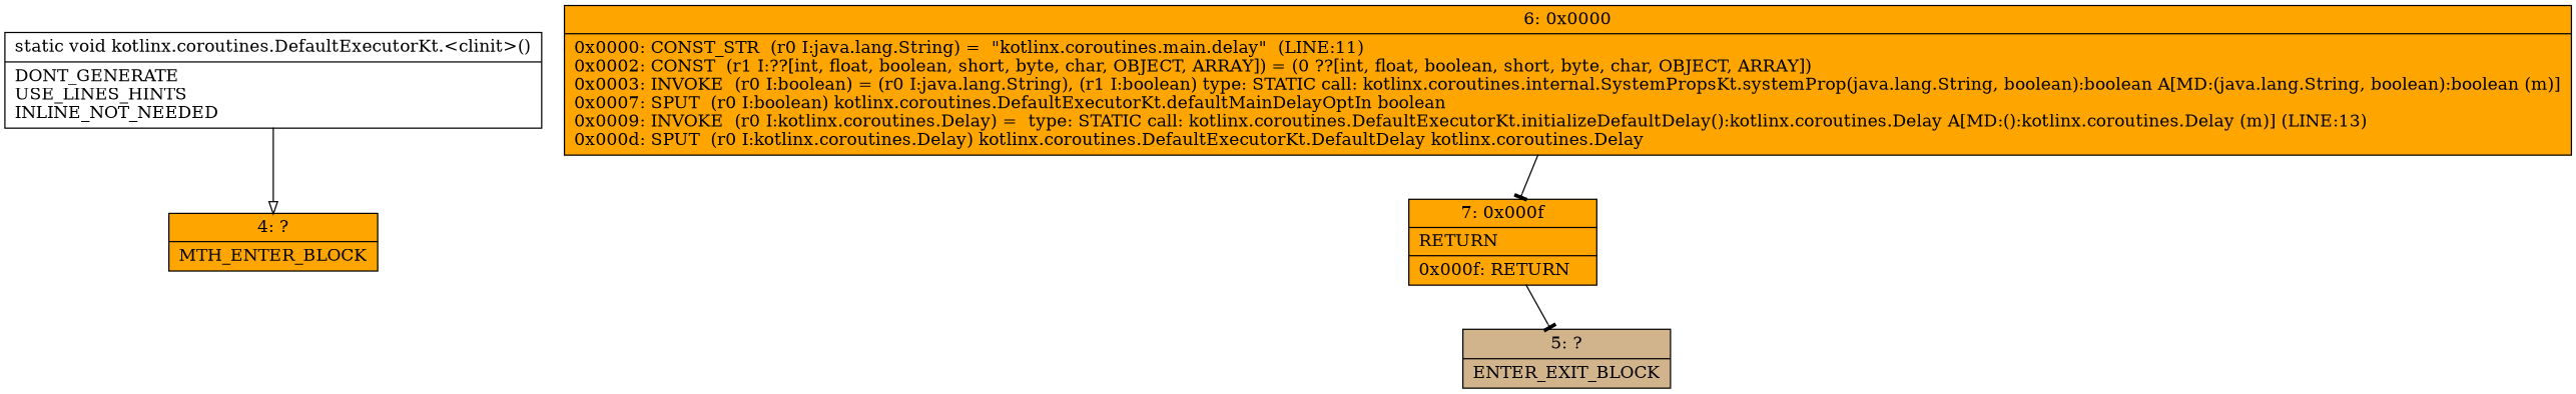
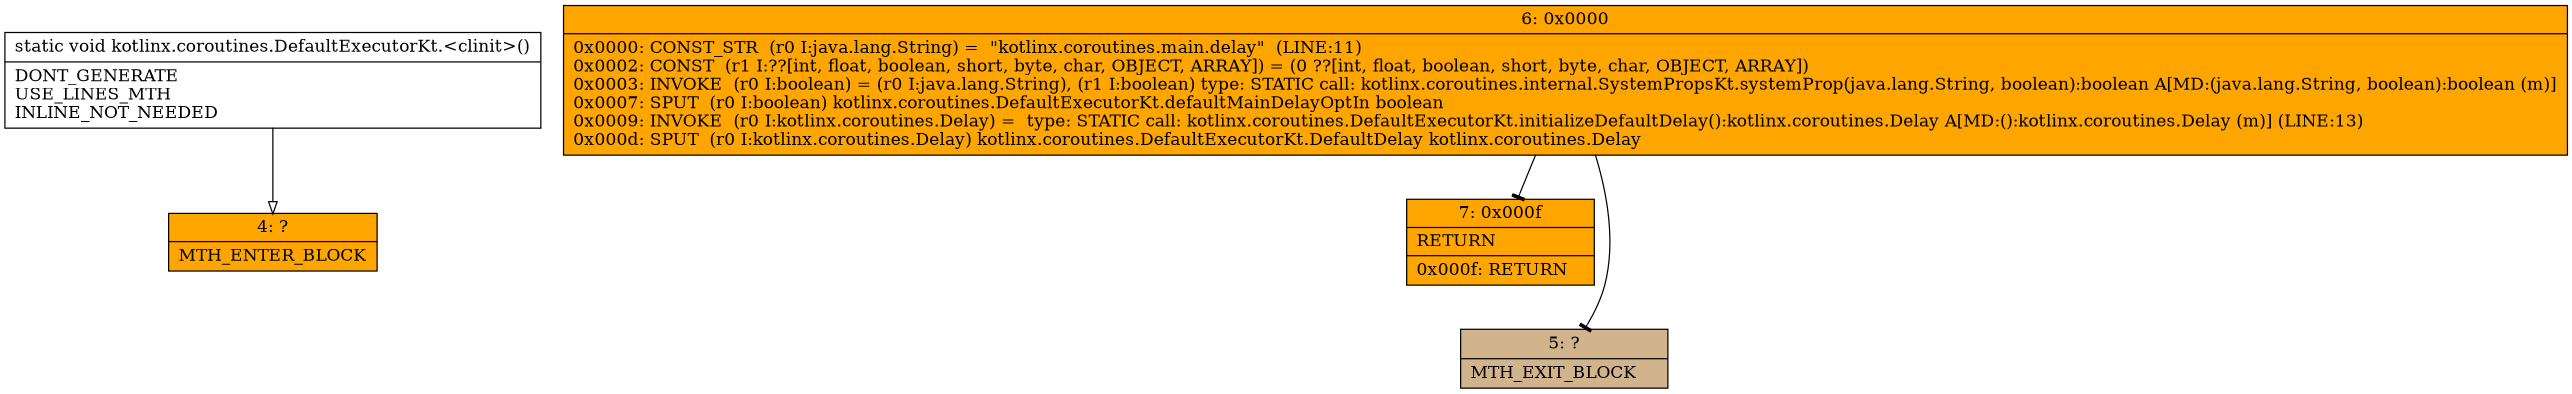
  digraph {
    node [fillcolor=orange shape=record style=filled]
    edge [arrowhead=tee]
    n1 [label="{4\:\ ?|MTH_ENTER_BLOCK\l}"]
    n2 [label="{6\:\ 0x0000|0x0000: CONST_STR  (r0 I:java.lang.String) =  \"kotlinx.coroutines.main.delay\"  (LINE:11)\l0x0002: CONST  (r1 I:??[int, float, boolean, short, byte, char, OBJECT, ARRAY]) = (0 ??[int, float, boolean, short, byte, char, OBJECT, ARRAY]) \l0x0003: INVOKE  (r0 I:boolean) = (r0 I:java.lang.String), (r1 I:boolean) type: STATIC call: kotlinx.coroutines.internal.SystemPropsKt.systemProp(java.lang.String, boolean):boolean A[MD:(java.lang.String, boolean):boolean (m)]\l0x0007: SPUT  (r0 I:boolean) kotlinx.coroutines.DefaultExecutorKt.defaultMainDelayOptIn boolean \l0x0009: INVOKE  (r0 I:kotlinx.coroutines.Delay) =  type: STATIC call: kotlinx.coroutines.DefaultExecutorKt.initializeDefaultDelay():kotlinx.coroutines.Delay A[MD:():kotlinx.coroutines.Delay (m)] (LINE:13)\l0x000d: SPUT  (r0 I:kotlinx.coroutines.Delay) kotlinx.coroutines.DefaultExecutorKt.DefaultDelay kotlinx.coroutines.Delay \l}"]
    n3 [label="{7\:\ 0x000f|RETURN\l|0x000f: RETURN   \l}"]
-   n4 [fillcolor=tan label="{5\:\ ?|ENTER_EXIT_BLOCK\l}"]
-   n5 [fillcolor=white label="{static void kotlinx.coroutines.DefaultExecutorKt.\<clinit\>()  | DONT_GENERATE\lUSE_LINES_HINTS\lINLINE_NOT_NEEDED\l}"]
+   n4 [fillcolor=tan label="{5\:\ ?|MTH_EXIT_BLOCK\l}"]
+   n5 [fillcolor=white label="{static void kotlinx.coroutines.DefaultExecutorKt.\<clinit\>()  | DONT_GENERATE\lUSE_LINES_MTH\lINLINE_NOT_NEEDED\l}"]
    n2 -> n3
-   n3 -> n4
+   n2 -> n4
    n5 -> n1 [arrowhead=onormal]
  }
